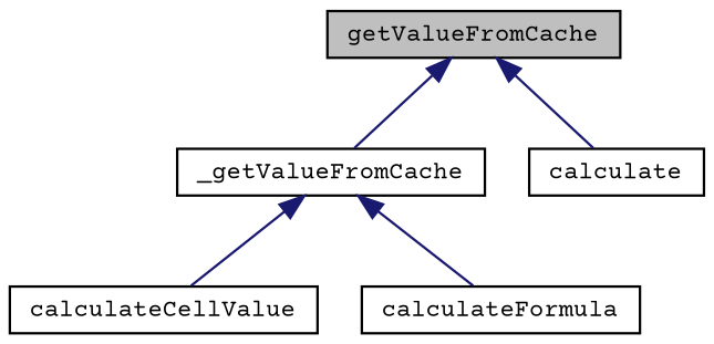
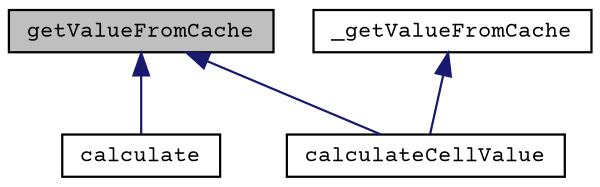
  digraph {
    fontname="Courier Prime"
    rankdir=TB
    node [color=black fillcolor=white fontname="Courier Prime" fontsize=10 shape=record style=filled]
    edge [color=midnightblue dir=back fontname="Courier Prime" fontsize=10 labelfontname=Helvetica labelfontsize=10 style=solid]
    n1 [fillcolor=grey75 fontcolor=black height=0.2 label=getValueFromCache width=0.4]
    n2 [height=0.2 label=_getValueFromCache width=0.4]
    n3 [height=0.2 label=calculate width=0.4]
    n4 [height=0.2 label=calculateCellValue width=0.4]
-   n5 [height=0.2 label=calculateFormula width=0.4]
-   n1 -> n2
+   n1 -> n4
    n1 -> n3
    n2 -> n4
-   n2 -> n5
  }
